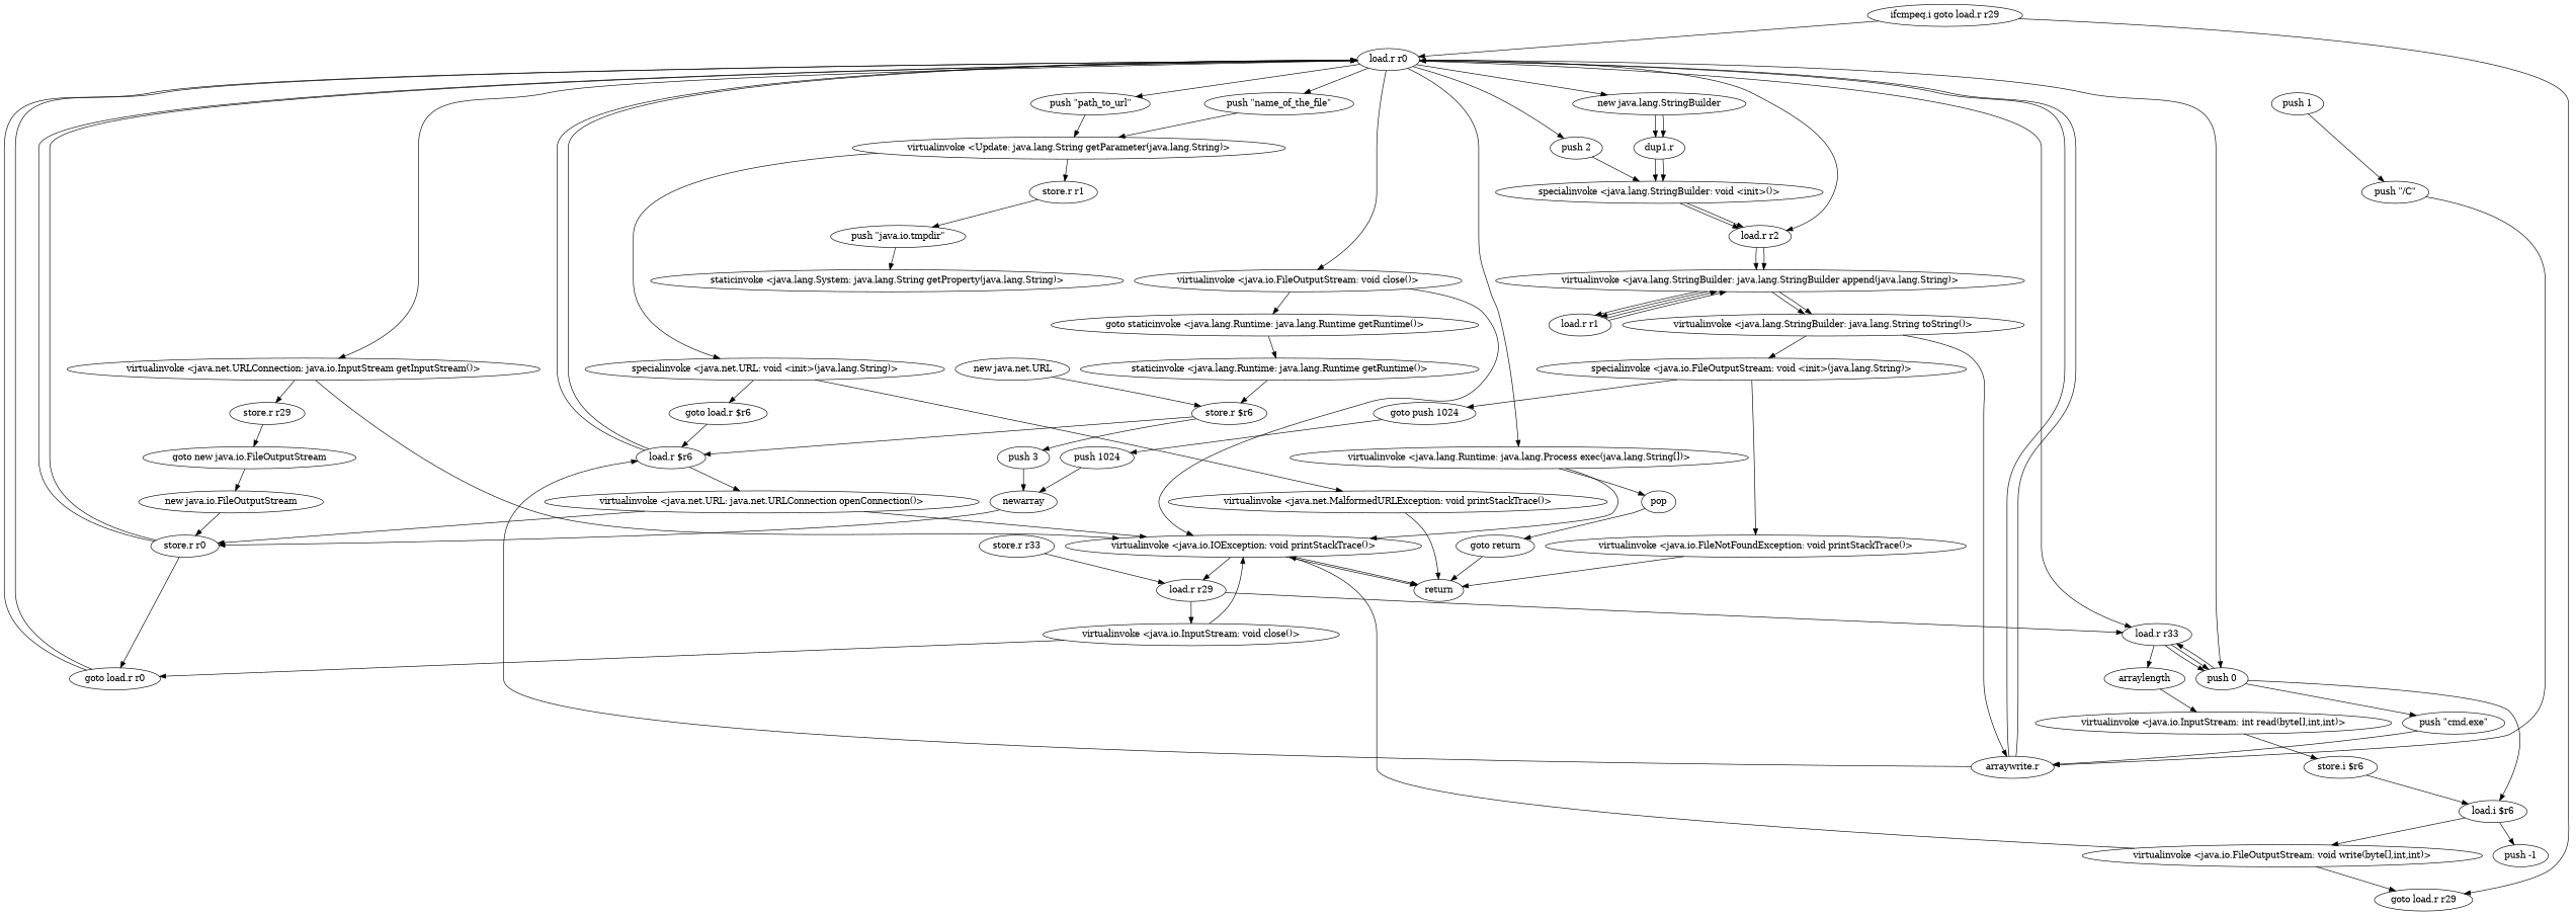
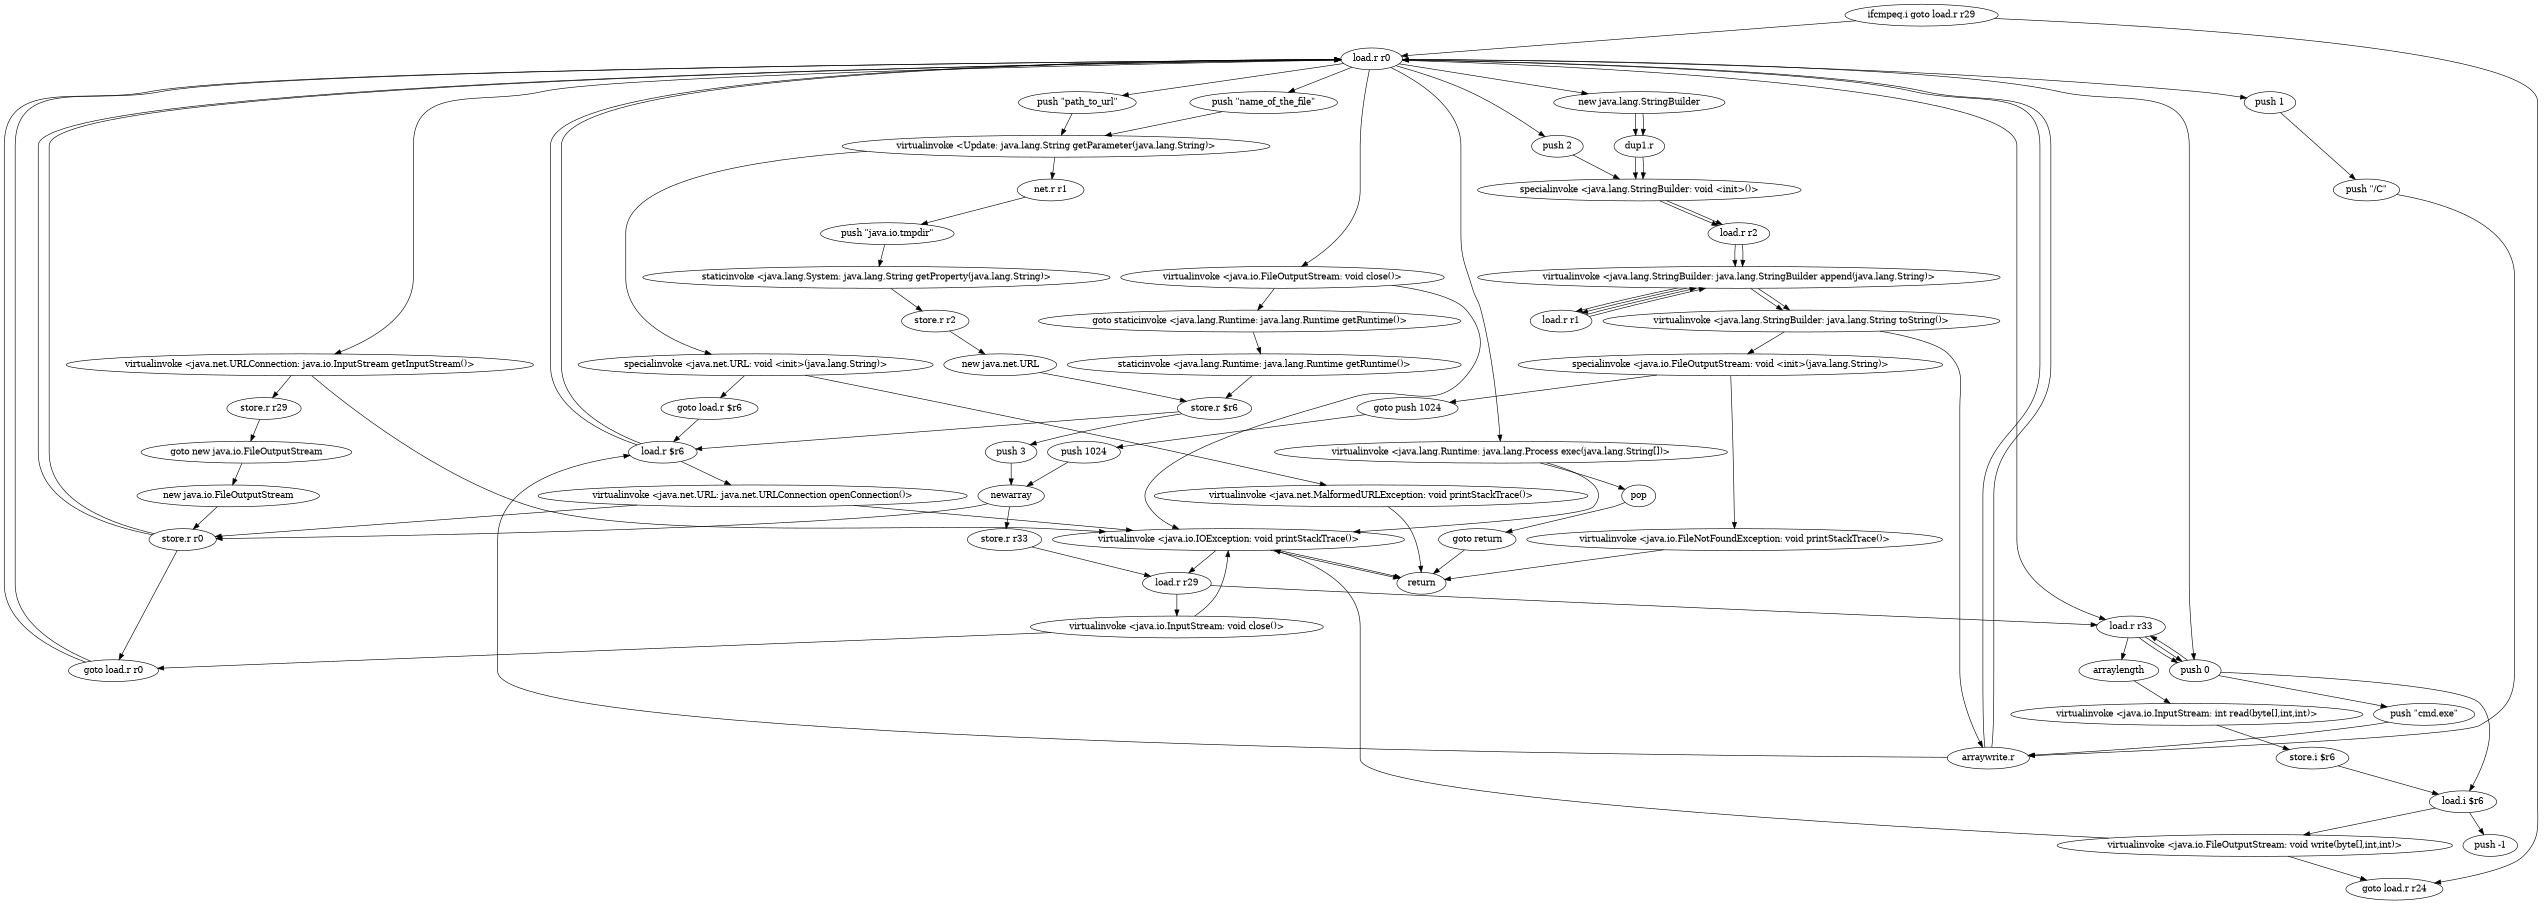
  digraph {
    "load.r r0"
    "push \"name_of_the_file\""
    "push \"path_to_url\""
    "virtualinvoke <java.net.URLConnection: java.io.InputStream getInputStream()>"
    "new java.lang.StringBuilder"
    "load.r r33"
    "push 0"
    "virtualinvoke <java.io.FileOutputStream: void close()>"
    "push 1"
    "push 2"
    "virtualinvoke <java.lang.Runtime: java.lang.Process exec(java.lang.String[])>"
    "virtualinvoke <Update: java.lang.String getParameter(java.lang.String)>"
    "virtualinvoke <java.io.IOException: void printStackTrace()>"
    "store.r r29"
    "dup1.r"
    arraylength
    "load.i $r6"
    "push \"cmd.exe\""
    "goto staticinvoke <java.lang.Runtime: java.lang.Runtime getRuntime()>"
    "push \"/C\""
    "specialinvoke <java.lang.StringBuilder: void <init>()>"
    pop
-   "store.r r1"
+   "store.r r1" [label="net.r r1"]
    "specialinvoke <java.net.URL: void <init>(java.lang.String)>"
    "push \"java.io.tmpdir\""
    "goto load.r $r6"
    "virtualinvoke <java.net.MalformedURLException: void printStackTrace()>"
    "staticinvoke <java.lang.System: java.lang.String getProperty(java.lang.String)>"
+   "store.r r2"
    "new java.net.URL"
    "store.r $r6"
    "load.r $r6"
    "push 3"
    "virtualinvoke <java.net.URL: java.net.URLConnection openConnection()>"
    newarray
    "store.r r0"
    return
    "goto load.r r0"
    "load.r r29"
    "goto new java.io.FileOutputStream"
    "new java.io.FileOutputStream"
    "load.r r2"
    "virtualinvoke <java.lang.StringBuilder: java.lang.StringBuilder append(java.lang.String)>"
    "load.r r1"
    "virtualinvoke <java.lang.StringBuilder: java.lang.String toString()>"
    "specialinvoke <java.io.FileOutputStream: void <init>(java.lang.String)>"
    "arraywrite.r"
    "goto push 1024"
    "virtualinvoke <java.io.FileNotFoundException: void printStackTrace()>"
    "push 1024"
    "store.r r33"
    "virtualinvoke <java.io.InputStream: void close()>"
    "virtualinvoke <java.io.InputStream: int read(byte[],int,int)>"
    "push -1"
    "virtualinvoke <java.io.FileOutputStream: void write(byte[],int,int)>"
    "store.i $r6"
-   "goto load.r r29"
+   "goto load.r r29" [label="goto load.r r24"]
    "ifcmpeq.i goto load.r r29"
    "staticinvoke <java.lang.Runtime: java.lang.Runtime getRuntime()>"
    "goto return"
    "load.r r0" -> "push \"name_of_the_file\""
    "load.r r0" -> "push \"path_to_url\""
    "load.r r0" -> "virtualinvoke <java.net.URLConnection: java.io.InputStream getInputStream()>"
    "load.r r0" -> "new java.lang.StringBuilder"
    "load.r r0" -> "load.r r33"
    "load.r r0" -> "push 0"
    "load.r r0" -> "virtualinvoke <java.io.FileOutputStream: void close()>"
-   "load.r r0" -> "load.r r2"
+   "load.r r0" -> "push 1"
    "load.r r0" -> "push 2"
    "load.r r0" -> "virtualinvoke <java.lang.Runtime: java.lang.Process exec(java.lang.String[])>"
    "push \"name_of_the_file\"" -> "virtualinvoke <Update: java.lang.String getParameter(java.lang.String)>"
    "push \"path_to_url\"" -> "virtualinvoke <Update: java.lang.String getParameter(java.lang.String)>"
    "virtualinvoke <java.net.URLConnection: java.io.InputStream getInputStream()>" -> "virtualinvoke <java.io.IOException: void printStackTrace()>"
    "virtualinvoke <java.net.URLConnection: java.io.InputStream getInputStream()>" -> "store.r r29"
    "new java.lang.StringBuilder" -> "dup1.r"
    "new java.lang.StringBuilder" -> "dup1.r"
    "load.r r33" -> "push 0"
    "load.r r33" -> "push 0"
    "load.r r33" -> arraylength
    "push 0" -> "load.r r33"
    "push 0" -> "load.i $r6"
    "push 0" -> "push \"cmd.exe\""
    "virtualinvoke <java.io.FileOutputStream: void close()>" -> "virtualinvoke <java.io.IOException: void printStackTrace()>"
    "virtualinvoke <java.io.FileOutputStream: void close()>" -> "goto staticinvoke <java.lang.Runtime: java.lang.Runtime getRuntime()>"
    "push 1" -> "push \"/C\""
    "push 2" -> "specialinvoke <java.lang.StringBuilder: void <init>()>"
    "virtualinvoke <java.lang.Runtime: java.lang.Process exec(java.lang.String[])>" -> "virtualinvoke <java.io.IOException: void printStackTrace()>"
    "virtualinvoke <java.lang.Runtime: java.lang.Process exec(java.lang.String[])>" -> pop
    "virtualinvoke <Update: java.lang.String getParameter(java.lang.String)>" -> "store.r r1"
    "virtualinvoke <Update: java.lang.String getParameter(java.lang.String)>" -> "specialinvoke <java.net.URL: void <init>(java.lang.String)>"
    "virtualinvoke <java.io.IOException: void printStackTrace()>" -> return
    "virtualinvoke <java.io.IOException: void printStackTrace()>" -> return
    "virtualinvoke <java.io.IOException: void printStackTrace()>" -> "load.r r29"
    "store.r r29" -> "goto new java.io.FileOutputStream"
    "dup1.r" -> "specialinvoke <java.lang.StringBuilder: void <init>()>"
    "dup1.r" -> "specialinvoke <java.lang.StringBuilder: void <init>()>"
    arraylength -> "virtualinvoke <java.io.InputStream: int read(byte[],int,int)>"
    "load.i $r6" -> "push -1"
    "load.i $r6" -> "virtualinvoke <java.io.FileOutputStream: void write(byte[],int,int)>"
    "push \"cmd.exe\"" -> "arraywrite.r"
    "goto staticinvoke <java.lang.Runtime: java.lang.Runtime getRuntime()>" -> "staticinvoke <java.lang.Runtime: java.lang.Runtime getRuntime()>"
    "push \"/C\"" -> "arraywrite.r"
    "specialinvoke <java.lang.StringBuilder: void <init>()>" -> "load.r r2"
    "specialinvoke <java.lang.StringBuilder: void <init>()>" -> "load.r r2"
    pop -> "goto return"
    "store.r r1" -> "push \"java.io.tmpdir\""
    "specialinvoke <java.net.URL: void <init>(java.lang.String)>" -> "goto load.r $r6"
    "specialinvoke <java.net.URL: void <init>(java.lang.String)>" -> "virtualinvoke <java.net.MalformedURLException: void printStackTrace()>"
    "push \"java.io.tmpdir\"" -> "staticinvoke <java.lang.System: java.lang.String getProperty(java.lang.String)>"
    "goto load.r $r6" -> "load.r $r6"
    "virtualinvoke <java.net.MalformedURLException: void printStackTrace()>" -> return
+   "staticinvoke <java.lang.System: java.lang.String getProperty(java.lang.String)>" -> "store.r r2"
+   "store.r r2" -> "new java.net.URL"
    "new java.net.URL" -> "store.r $r6"
    "store.r $r6" -> "load.r $r6"
    "store.r $r6" -> "push 3"
    "load.r $r6" -> "load.r r0"
    "load.r $r6" -> "load.r r0"
    "load.r $r6" -> "virtualinvoke <java.net.URL: java.net.URLConnection openConnection()>"
    "push 3" -> newarray
    "virtualinvoke <java.net.URL: java.net.URLConnection openConnection()>" -> "virtualinvoke <java.io.IOException: void printStackTrace()>"
    "virtualinvoke <java.net.URL: java.net.URLConnection openConnection()>" -> "store.r r0"
    newarray -> "store.r r0"
+   newarray -> "store.r r33"
    "store.r r0" -> "load.r r0"
    "store.r r0" -> "load.r r0"
    "store.r r0" -> "goto load.r r0"
    "goto load.r r0" -> "load.r r0"
    "goto load.r r0" -> "load.r r0"
    "load.r r29" -> "load.r r33"
    "load.r r29" -> "virtualinvoke <java.io.InputStream: void close()>"
    "goto new java.io.FileOutputStream" -> "new java.io.FileOutputStream"
    "new java.io.FileOutputStream" -> "store.r r0"
    "load.r r2" -> "virtualinvoke <java.lang.StringBuilder: java.lang.StringBuilder append(java.lang.String)>"
    "load.r r2" -> "virtualinvoke <java.lang.StringBuilder: java.lang.StringBuilder append(java.lang.String)>"
    "virtualinvoke <java.lang.StringBuilder: java.lang.StringBuilder append(java.lang.String)>" -> "load.r r1"
    "virtualinvoke <java.lang.StringBuilder: java.lang.StringBuilder append(java.lang.String)>" -> "load.r r1"
    "virtualinvoke <java.lang.StringBuilder: java.lang.StringBuilder append(java.lang.String)>" -> "virtualinvoke <java.lang.StringBuilder: java.lang.String toString()>"
    "virtualinvoke <java.lang.StringBuilder: java.lang.StringBuilder append(java.lang.String)>" -> "virtualinvoke <java.lang.StringBuilder: java.lang.String toString()>"
    "load.r r1" -> "virtualinvoke <java.lang.StringBuilder: java.lang.StringBuilder append(java.lang.String)>"
    "load.r r1" -> "virtualinvoke <java.lang.StringBuilder: java.lang.StringBuilder append(java.lang.String)>"
    "virtualinvoke <java.lang.StringBuilder: java.lang.String toString()>" -> "specialinvoke <java.io.FileOutputStream: void <init>(java.lang.String)>"
    "virtualinvoke <java.lang.StringBuilder: java.lang.String toString()>" -> "arraywrite.r"
    "specialinvoke <java.io.FileOutputStream: void <init>(java.lang.String)>" -> "goto push 1024"
    "specialinvoke <java.io.FileOutputStream: void <init>(java.lang.String)>" -> "virtualinvoke <java.io.FileNotFoundException: void printStackTrace()>"
    "arraywrite.r" -> "load.r r0"
    "arraywrite.r" -> "load.r r0"
    "arraywrite.r" -> "load.r $r6"
    "goto push 1024" -> "push 1024"
    "virtualinvoke <java.io.FileNotFoundException: void printStackTrace()>" -> return
    "push 1024" -> newarray
    "store.r r33" -> "load.r r29"
    "virtualinvoke <java.io.InputStream: void close()>" -> "virtualinvoke <java.io.IOException: void printStackTrace()>"
    "virtualinvoke <java.io.InputStream: void close()>" -> "goto load.r r0"
    "virtualinvoke <java.io.InputStream: int read(byte[],int,int)>" -> "store.i $r6"
    "virtualinvoke <java.io.FileOutputStream: void write(byte[],int,int)>" -> "virtualinvoke <java.io.IOException: void printStackTrace()>"
    "virtualinvoke <java.io.FileOutputStream: void write(byte[],int,int)>" -> "goto load.r r29"
    "store.i $r6" -> "load.i $r6"
    "ifcmpeq.i goto load.r r29" -> "load.r r0"
    "ifcmpeq.i goto load.r r29" -> "goto load.r r29"
    "staticinvoke <java.lang.Runtime: java.lang.Runtime getRuntime()>" -> "store.r $r6"
    "goto return" -> return
  }
